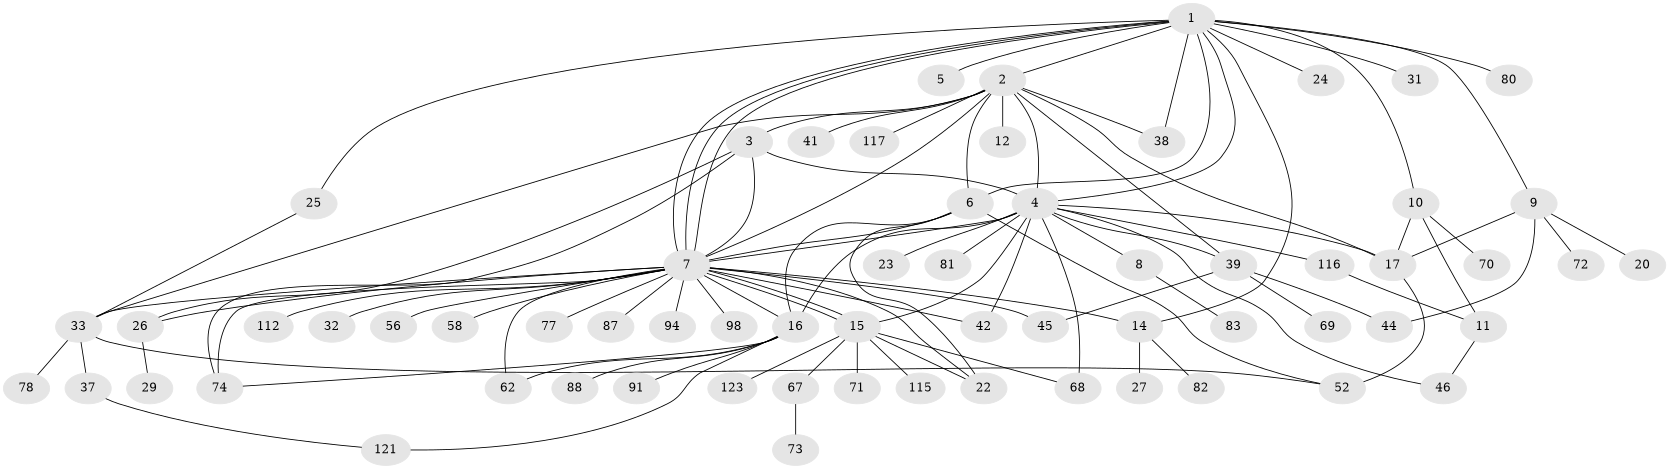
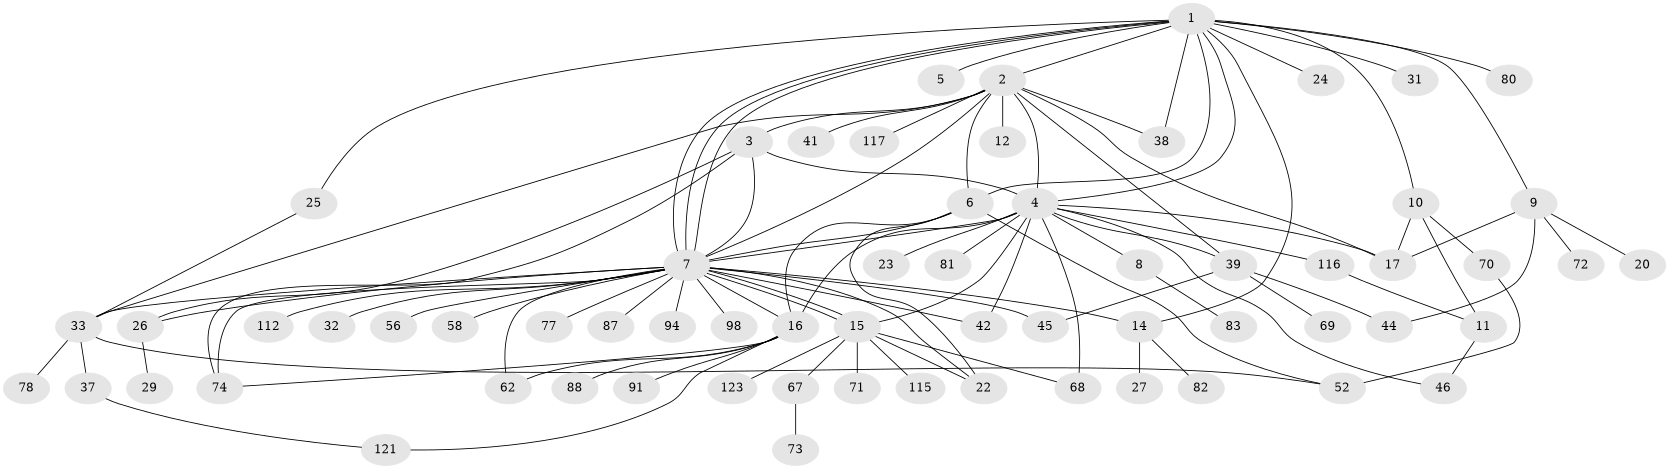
  graph {
    node [color=gray90 style=filled]
    1 [super="+65"]
    2
    4 [super="+21+86+76+119+106+114+47+19+66"]
    5
    6 [super="+125+109+36+43+13"]
    7 [super="+28+49"]
    9 [super="+18"]
    10 [super="+122+89"]
    14 [super="+50+35+63"]
    24 [super="+126+40"]
    25
    31
    38 [super="+48"]
    80
    3
    12
    17 [super="+34+30"]
    33 [super="+108"]
    39 [super="+103+128"]
    41 [super="+129"]
    117
    8
    15
    16 [super="+51+107+79"]
    23
    42 [super="+100"]
    46
    68 [super="+99"]
    81
    116 [super="+124"]
    22 [super="+104"]
    52 [super="+97+75"]
    26 [super="+96"]
    74
    32
    45
    56
    58 [super="+59"]
    62
    77
    87
    94
    98
    112
    20
    44 [super="+54"]
    72 [super="+127"]
    11
    70
    27
    82
    37 [super="+110"]
    78
    69
    29
    83
    67 [super="+111"]
    71 [super="+130"]
    115
    123
    88
    91
    121
    73
    1 -- 2
    1 -- 4
    1 -- 5
    1 -- 6 [weight=2]
    1 -- 7 [weight=3]
    1 -- 7
    1 -- 7
    1 -- 9
    1 -- 10
    1 -- 14
    1 -- 24
    1 -- 25
    1 -- 31
    1 -- 38
    1 -- 80
    2 -- 4
    2 -- 6
    2 -- 7
    2 -- 38
    2 -- 3
    2 -- 12
    2 -- 17
    2 -- 33
    2 -- 39
    2 -- 41
    2 -- 117
    4 -- 7 [weight=4]
    4 -- 17
    4 -- 39
    4 -- 8
    4 -- 15
    4 -- 16
    4 -- 23
    4 -- 42
    4 -- 46
    4 -- 68 [weight=2]
    4 -- 81
    4 -- 116
    6 -- 7 [weight=2]
    6 -- 16
    6 -- 22
    6 -- 52
    7 -- 14
    7 -- 33
    7 -- 15
    7 -- 15
    7 -- 16 [weight=2]
    7 -- 42
    7 -- 22
    7 -- 26
    7 -- 74
    7 -- 32
    7 -- 45
    7 -- 56
    7 -- 58
    7 -- 62
    7 -- 77
    7 -- 87 [weight=3]
    7 -- 94
    7 -- 98
    7 -- 112
    9 -- 17
    9 -- 20
    9 -- 44
    9 -- 72
    10 -- 17
    10 -- 11
    10 -- 70
    14 -- 27
    14 -- 82
    25 -- 33
    3 -- 4
    3 -- 7
    3 -- 26
    3 -- 74
-   17 -- 52
+   70 -- 52
    33 -- 52
    33 -- 37
    33 -- 78
    39 -- 45
    39 -- 44
    39 -- 69
    8 -- 83
    15 -- 68
    15 -- 22
    15 -- 67
    15 -- 71
    15 -- 115
    15 -- 123
    16 -- 74
    16 -- 62
    16 -- 88
    16 -- 91
    16 -- 121
    116 -- 11
    26 -- 29
    11 -- 46
    37 -- 121
    67 -- 73
  }
